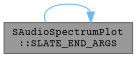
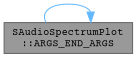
  digraph {
    rankdir=RL
    fontname="Courier Prime"
-   n1 [color=gray40 fillcolor=grey60 fontcolor=black fontname="Courier Prime" fontsize=10 height=0.2 label="SAudioSpectrumPlot\l::SLATE_END_ARGS" shape=box style=filled width=0.4]
+   n1 [color=gray40 fillcolor=grey60 fontcolor=black fontname="Courier Prime" fontsize=10 height=0.2 label="SAudioSpectrumPlot\l::ARGS_END_ARGS" shape=box style=filled width=0.4]
    n1 -> n1 [color=steelblue1 dir=back fontname="Courier Prime" fontsize=10 labelfontname=Helvetica labelfontsize=10 style=solid]
  }
